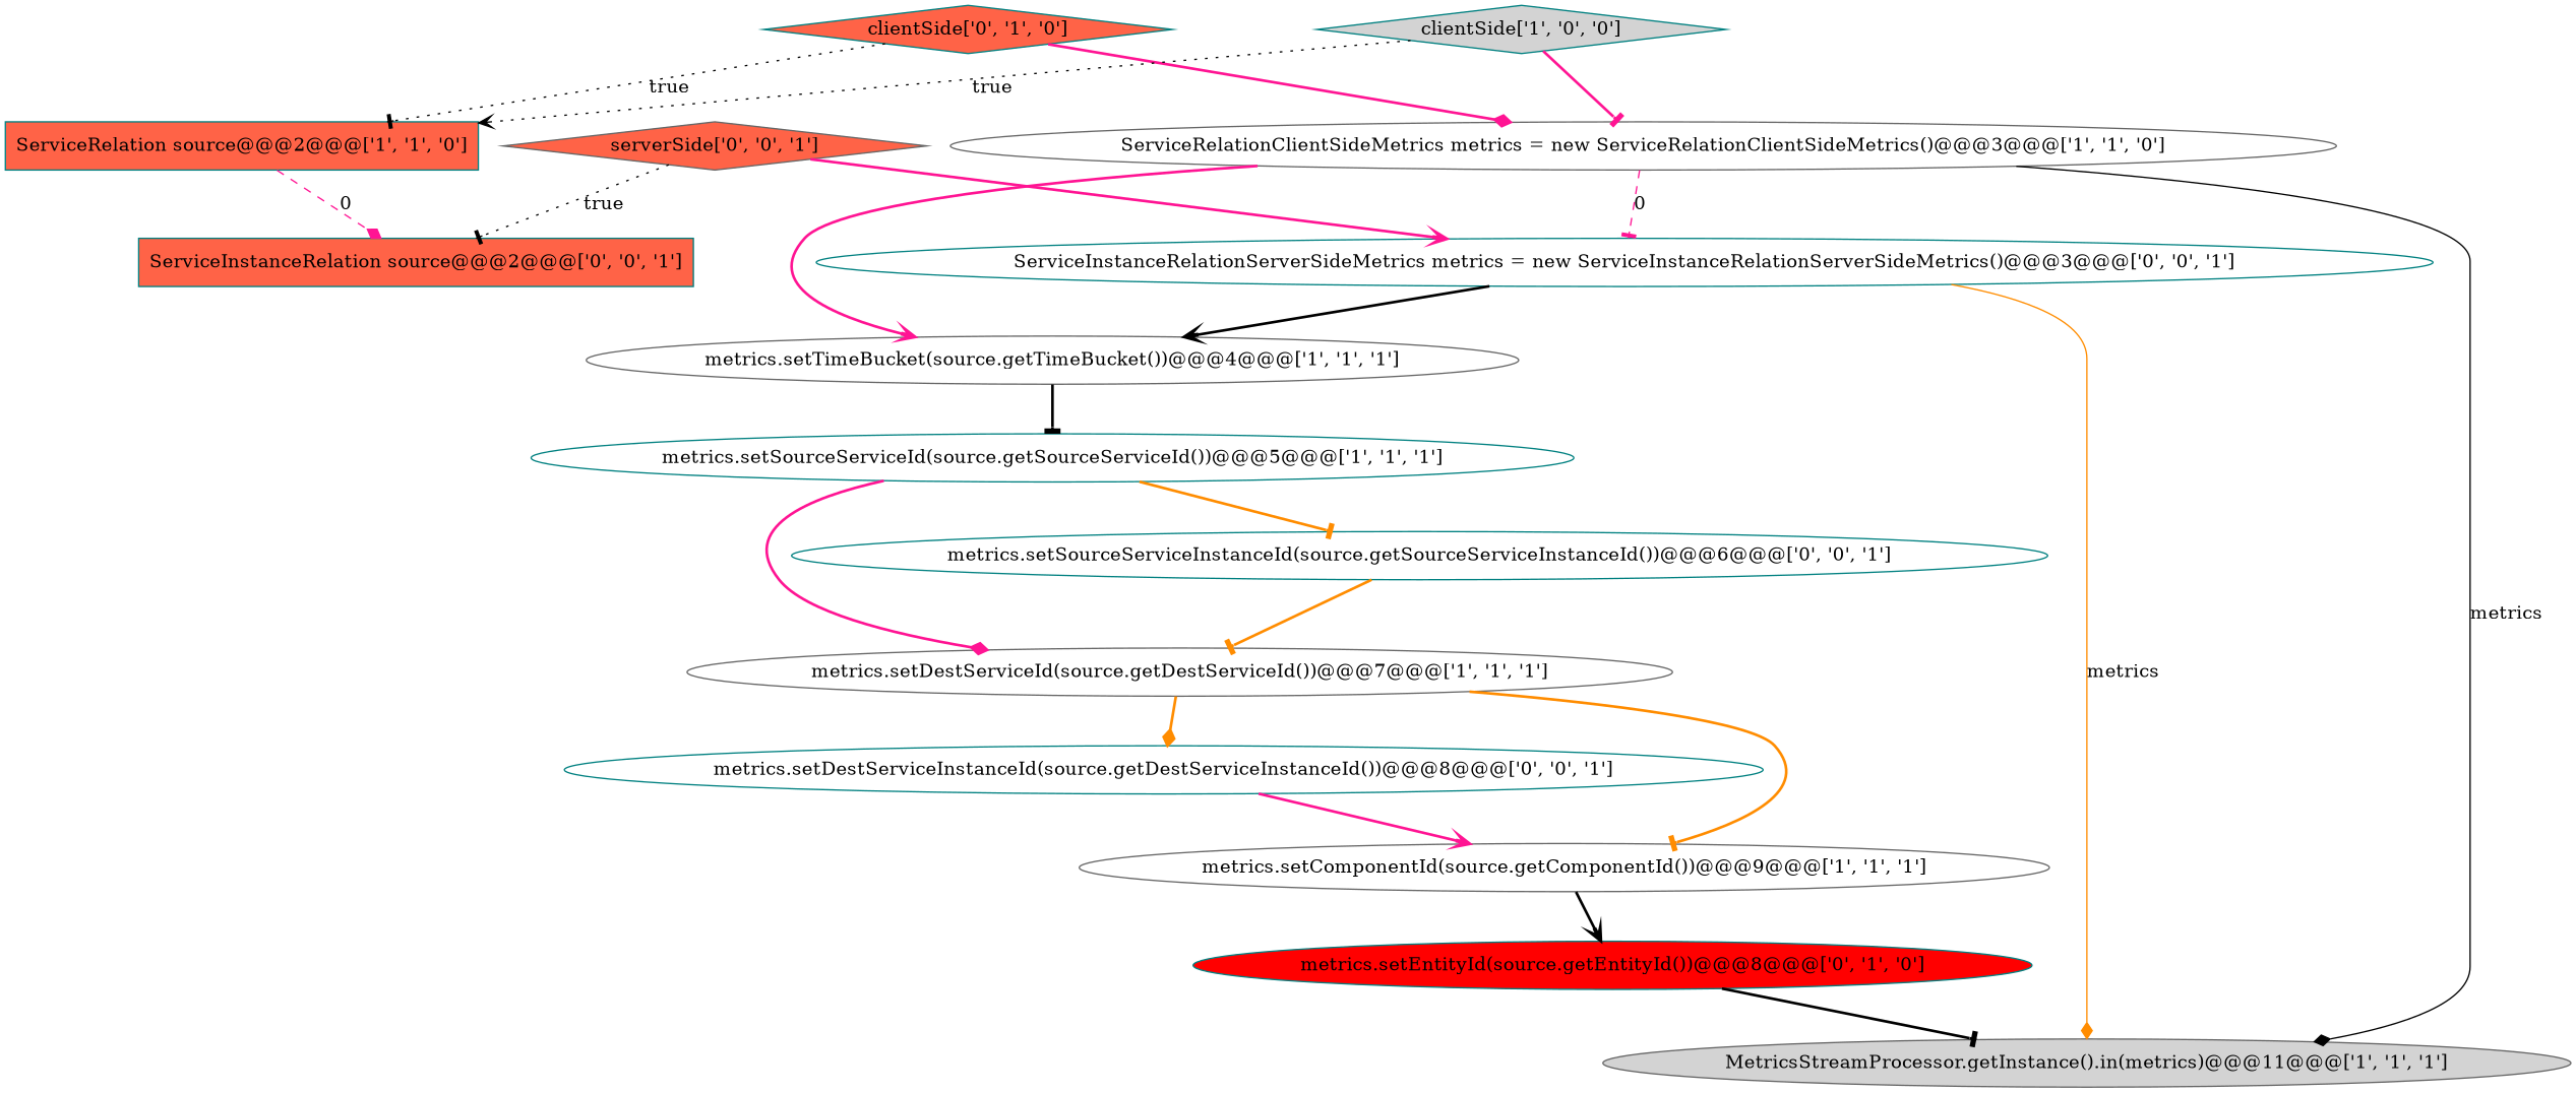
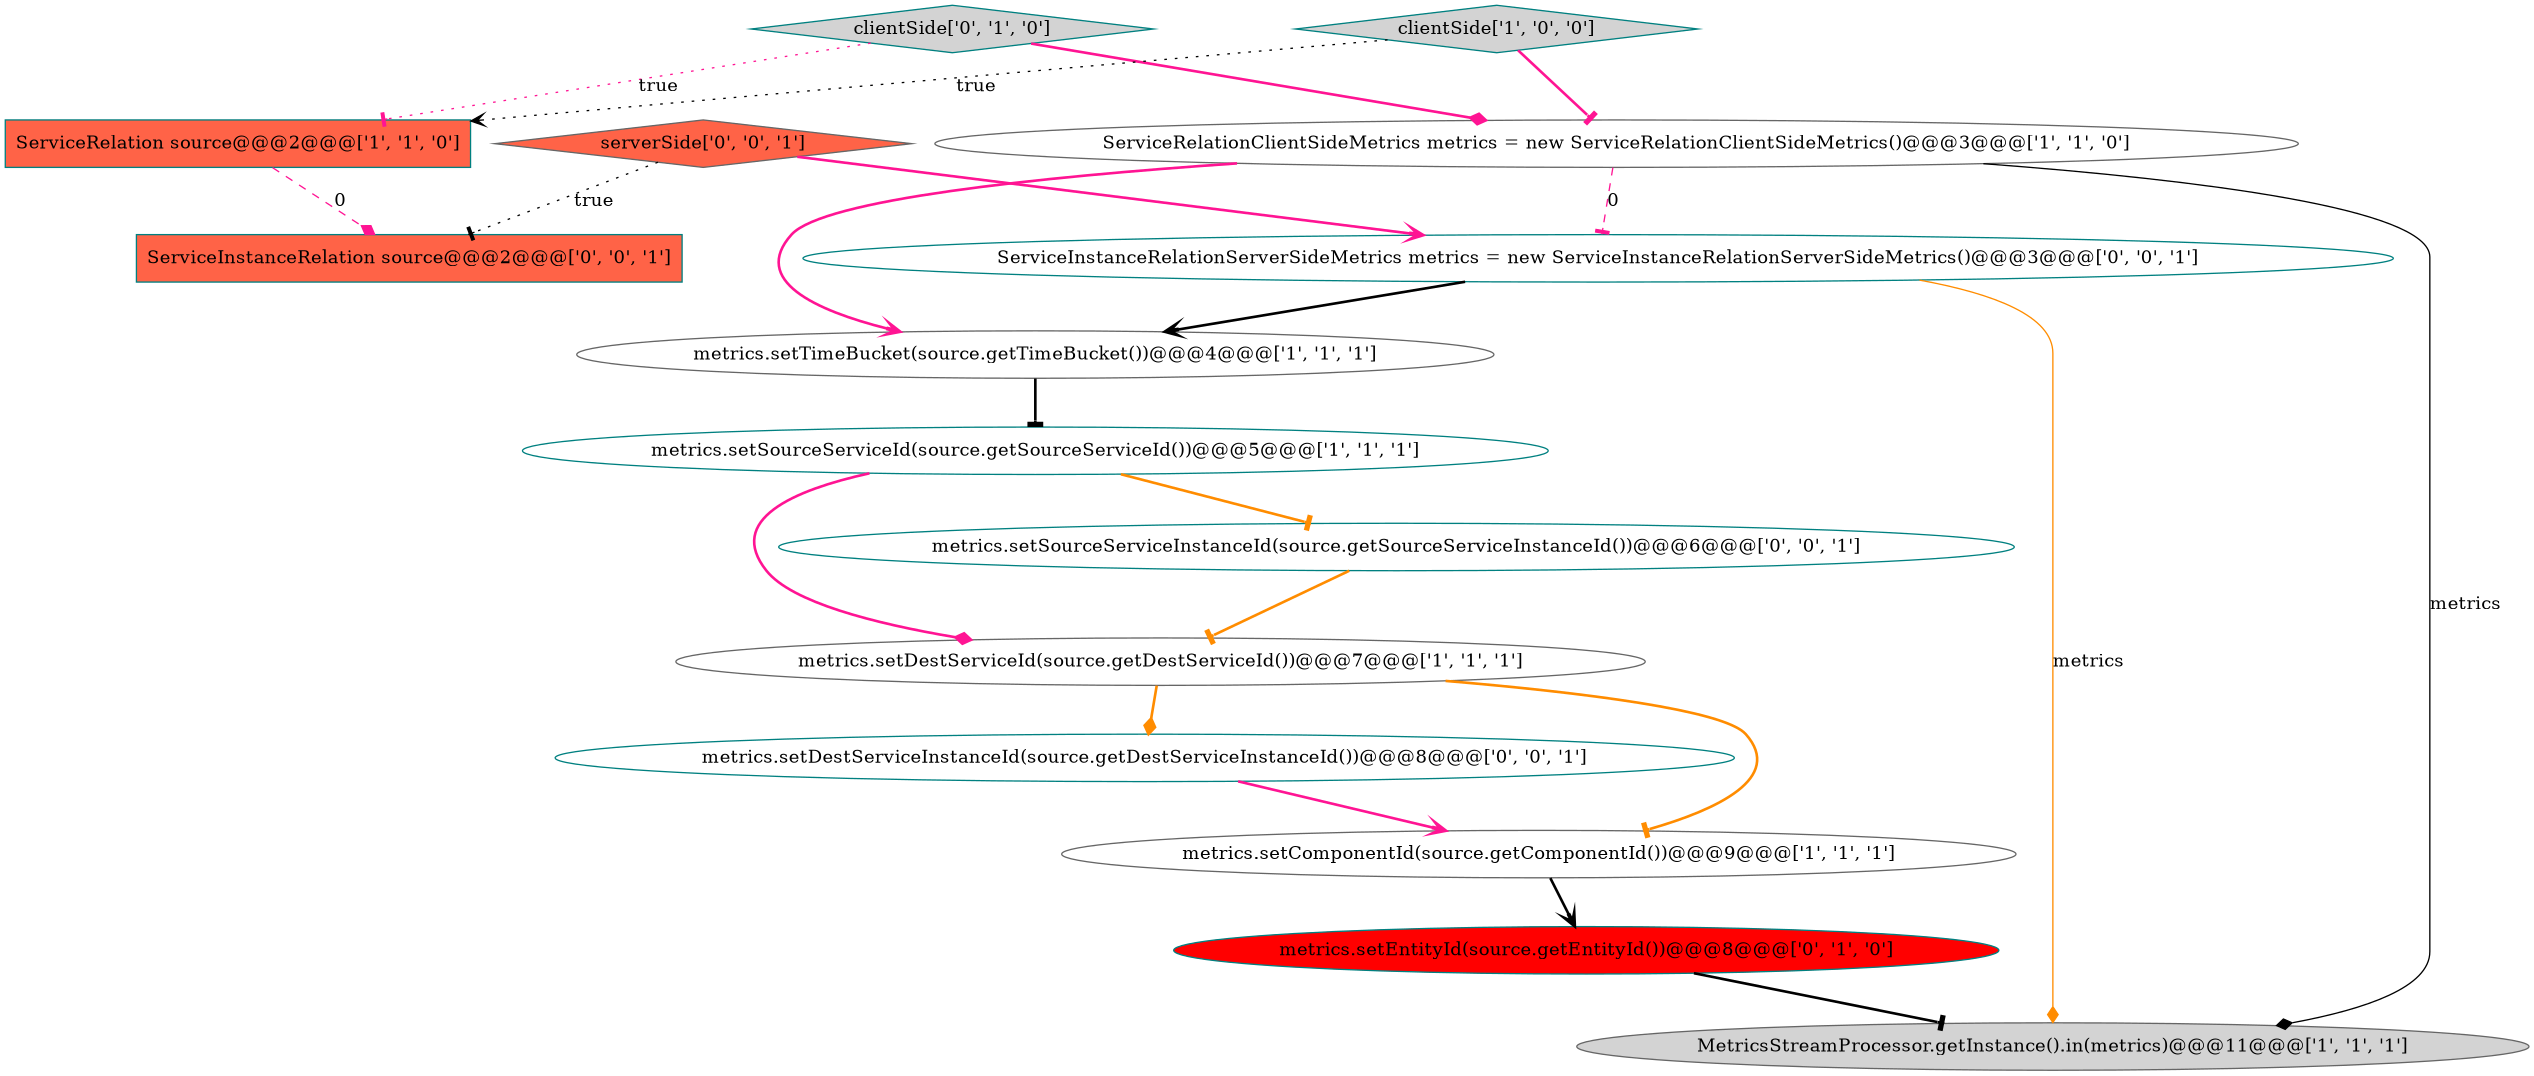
  digraph {
    node [color=teal fillcolor=white shape=ellipse style=filled]
    edge [arrowhead=tee color=deeppink style=bold]
    n1 [label="metrics.setDestServiceInstanceId(source.getDestServiceInstanceId())@@@8@@@['0', '0', '1']"]
    n2 [color=gray40 label="metrics.setComponentId(source.getComponentId())@@@9@@@['1', '1', '1']"]
    n3 [fillcolor=red label="metrics.setEntityId(source.getEntityId())@@@8@@@['0', '1', '0']"]
    n4 [color=gray40 fillcolor=lightgray label="MetricsStreamProcessor.getInstance().in(metrics)@@@11@@@['1', '1', '1']"]
    n5 [color=gray40 label="metrics.setTimeBucket(source.getTimeBucket())@@@4@@@['1', '1', '1']"]
    n6 [label="metrics.setSourceServiceId(source.getSourceServiceId())@@@5@@@['1', '1', '1']"]
    n7 [label="metrics.setSourceServiceInstanceId(source.getSourceServiceInstanceId())@@@6@@@['0', '0', '1']"]
    n8 [color=gray40 label="metrics.setDestServiceId(source.getDestServiceId())@@@7@@@['1', '1', '1']"]
    n9 [fillcolor=tomato label="ServiceRelation source@@@2@@@['1', '1', '0']" shape=box]
    n10 [fillcolor=tomato label="ServiceInstanceRelation source@@@2@@@['0', '0', '1']" shape=box]
    n11 [color=gray40 label="ServiceRelationClientSideMetrics metrics = new ServiceRelationClientSideMetrics()@@@3@@@['1', '1', '0']"]
    n12 [label="ServiceInstanceRelationServerSideMetrics metrics = new ServiceInstanceRelationServerSideMetrics()@@@3@@@['0', '0', '1']"]
-   n13 [fillcolor=tomato label="clientSide['0', '1', '0']" shape=diamond]
+   n13 [fillcolor=lightgray label="clientSide['0', '1', '0']" shape=diamond]
    n14 [fillcolor=lightgray label="clientSide['1', '0', '0']" shape=diamond]
    n15 [color=gray40 fillcolor=tomato label="serverSide['0', '0', '1']" shape=diamond]
    n1 -> n2 [arrowhead=vee]
    n2 -> n3 [arrowhead=vee color=black]
    n3 -> n4 [color=black]
    n5 -> n6 [color=black]
    n6 -> n7 [color=darkorange]
    n6 -> n8 [arrowhead=diamond]
    n7 -> n8 [color=darkorange]
    n8 -> n1 [arrowhead=diamond color=darkorange]
    n8 -> n2 [color=darkorange]
    n9 -> n10 [arrowhead=diamond label=0 style=dashed]
    n11 -> n4 [arrowhead=diamond color=black label=metrics style=solid]
    n11 -> n5 [arrowhead=vee]
    n11 -> n12 [label=0 style=dashed]
    n12 -> n4 [arrowhead=diamond color=darkorange label=metrics style=solid]
    n12 -> n5 [arrowhead=vee color=black]
-   n13 -> n9 [color=black label=true style=dotted]
+   n13 -> n9 [label=true style=dotted]
    n13 -> n11 [arrowhead=diamond]
    n14 -> n9 [arrowhead=vee color=black label=true style=dotted]
    n14 -> n11
    n15 -> n10 [color=black label=true style=dotted]
    n15 -> n12 [arrowhead=vee]
  }
